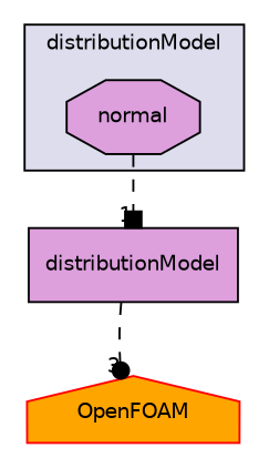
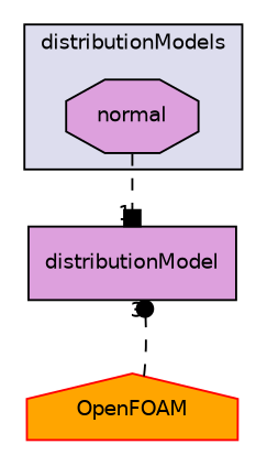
  digraph {
    compound=true
    node [fillcolor=plum fontname=Helvetica fontsize=10 style=filled]
    edge [labeldistance=1.5 labelfontname=Helvetica labelfontsize=10 style=dashed]
    n1 [label=normal pencolor=black shape=octagon]
    n2 [label=distributionModel shape=box]
    n3 [color=red fillcolor=orange label=OpenFOAM shape=house]
    subgraph cluster_1 {
      bgcolor="#ddddee"
      fontname=Helvetica
      fontsize=10
-     label=distributionModel
+     label=distributionModels
      pencolor=black
      n1
    }
    n1 -> n2 [arrowhead=box headlabel=1]
-   n2 -> n3 [arrowhead=dot headlabel=3]
+   n3 -> n2 [arrowhead=dot headlabel=3]
  }
